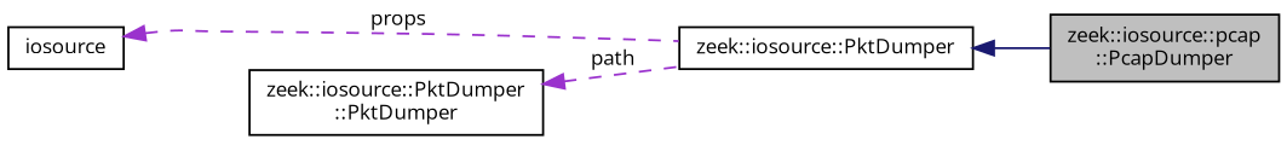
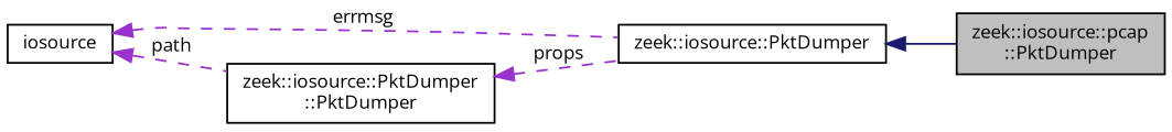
  digraph {
    fontname="Open Sans"
    rankdir=LR
    node [color=black fillcolor=white fontname="Open Sans" fontsize=10 shape=record style=filled]
    edge [color=darkorchid3 dir=back fontname="Open Sans" fontsize=10 labelfontname=Helvetica labelfontsize=10 style=dashed]
-   n1 [fillcolor=grey75 fontcolor=black height=0.2 label="zeek::iosource::pcap\l::PcapDumper" width=0.4]
+   n1 [fillcolor=grey75 fontcolor=black height=0.2 label="zeek::iosource::pcap\l::PktDumper" width=0.4]
    n2 [height=0.2 label="zeek::iosource::PktDumper" width=0.4]
    n3 [height=0.2 label="zeek::iosource::PktDumper\l::PktDumper" width=0.4]
    n4 [height=0.2 label=iosource width=0.4]
    n2 -> n1 [color=midnightblue style=solid]
-   n3 -> n2 [label=" path"]
-   n4 -> n2 [label=" props"]
+   n3 -> n2 [label=" props"]
+   n4 -> n2 [label=" errmsg"]
+   n4 -> n3 [label=" path"]
  }
